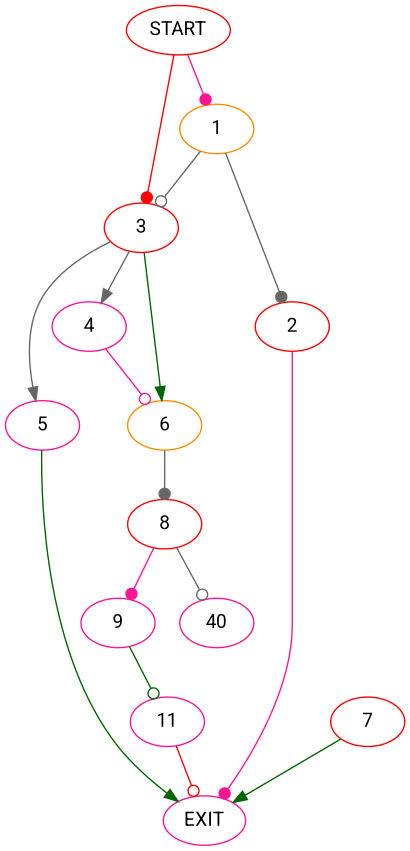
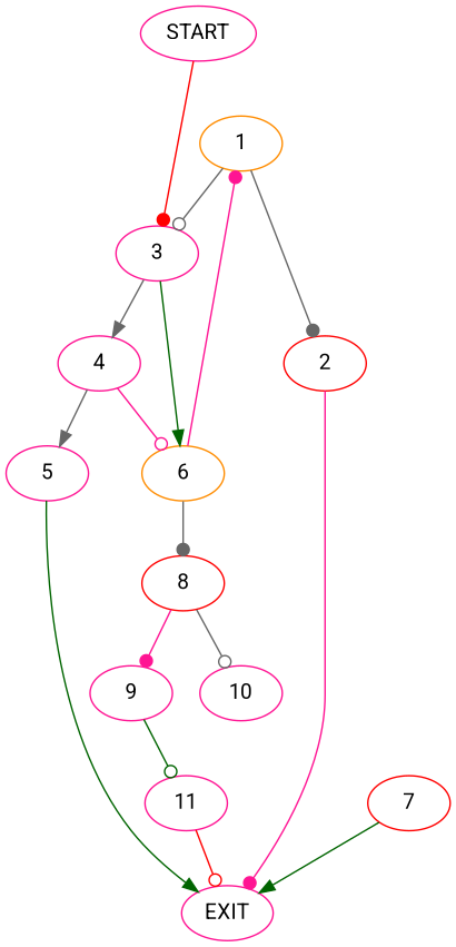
  digraph {
    fontname=Roboto
    node [color=deeppink fontname=Roboto]
    edge [arrowhead=dot color=gray40 fontname=Roboto]
-   n1 [color=red label=START]
+   n1 [label=START]
    1 [color=darkorange]
-   3 [color=red]
+   3
    2 [color=red]
    4
    6 [color=darkorange]
    n7 [label=EXIT]
    5
    8 [color=red]
    7 [color=red]
    9
-   10 [label=40]
+   10
    11
-   n1 -> 1 [color=deeppink]
+   6 -> 1 [color=deeppink]
    n1 -> 3 [color=red]
    1 -> 3 [arrowhead=odot]
    1 -> 2
    3 -> 4 [arrowhead=normal]
    3 -> 6 [arrowhead=normal color=darkgreen]
    2 -> n7 [color=deeppink]
    4 -> 6 [arrowhead=odot color=deeppink]
-   3 -> 5 [arrowhead=normal]
+   4 -> 5 [arrowhead=normal]
    6 -> 8
    5 -> n7 [arrowhead=normal color=darkgreen]
    8 -> 9 [color=deeppink]
    8 -> 10 [arrowhead=odot]
    7 -> n7 [arrowhead=normal color=darkgreen]
    9 -> 11 [arrowhead=odot color=darkgreen]
    11 -> n7 [arrowhead=odot color=red]
  }
